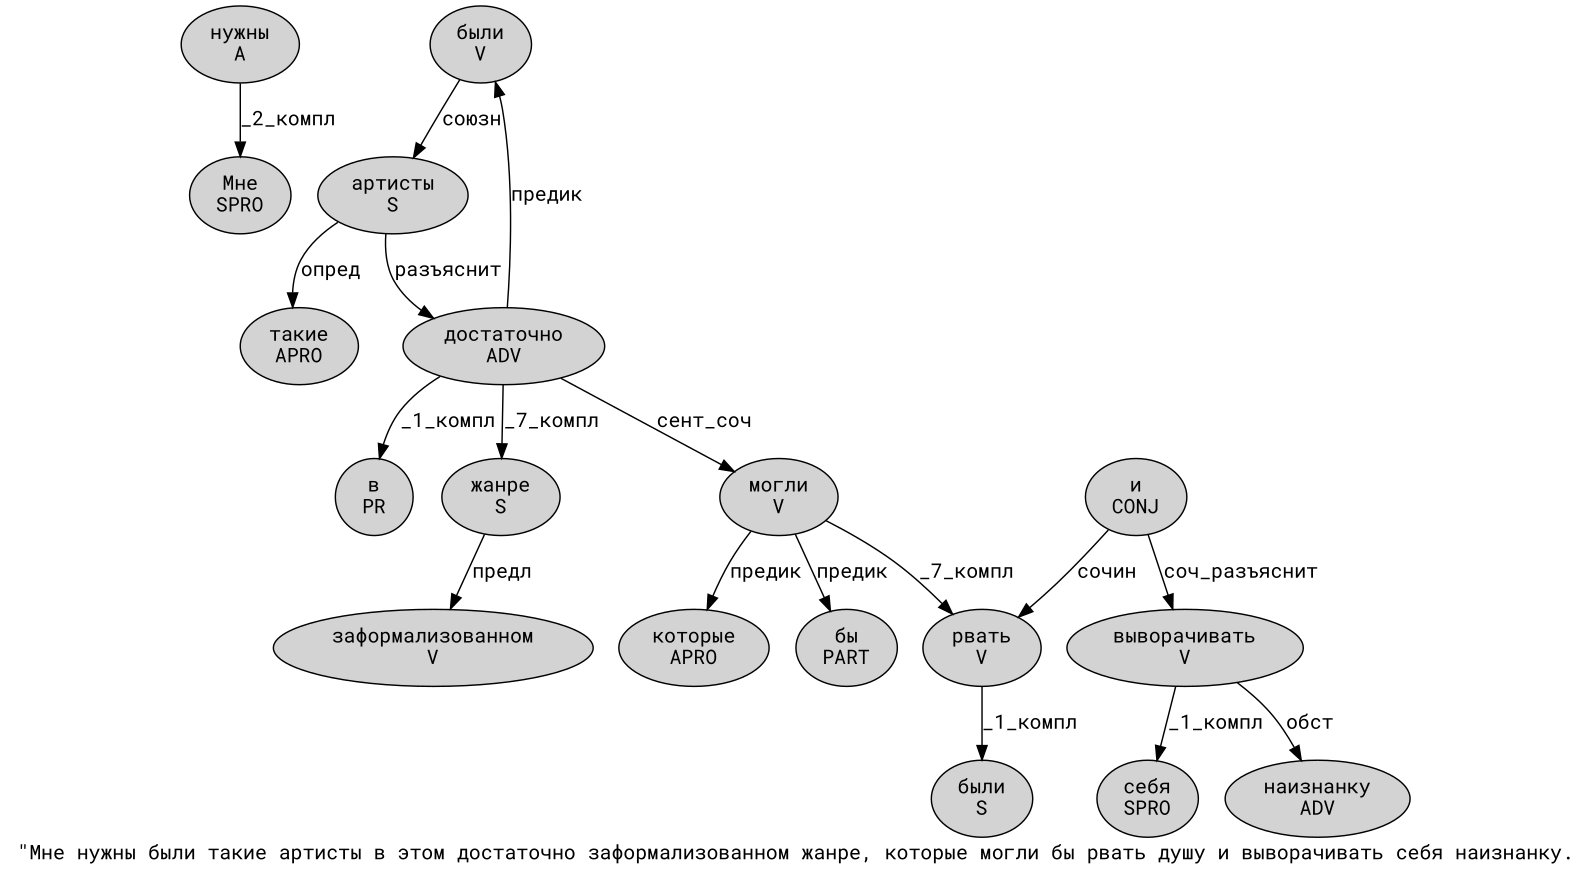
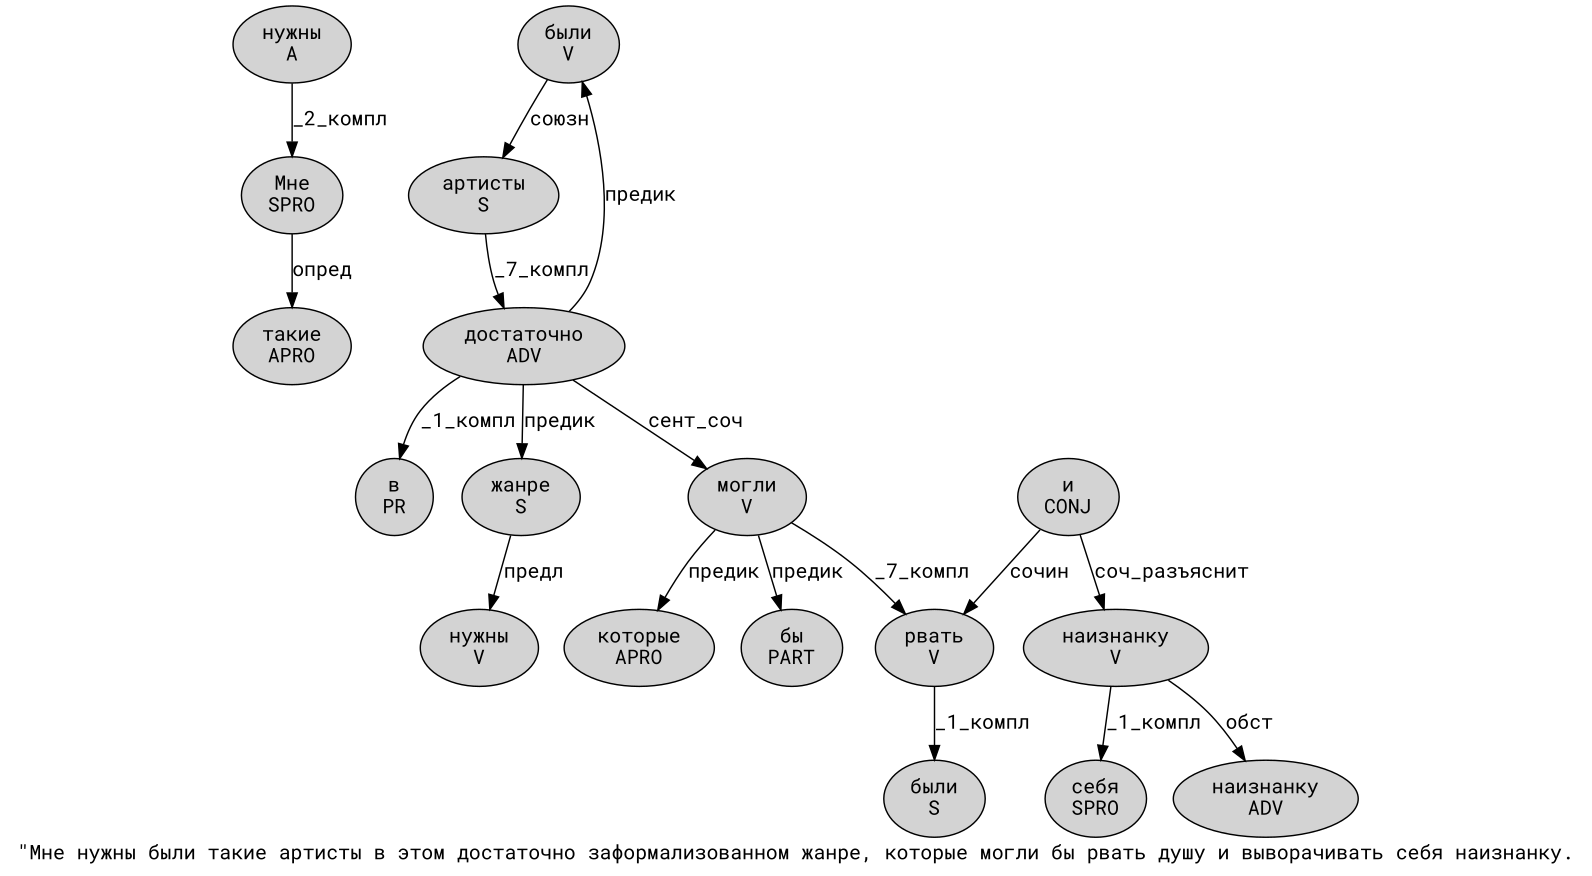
  digraph {
    fontname="Roboto Mono"
    label="\"Мне нужны были такие артисты в этом достаточно заформализованном жанре, которые могли бы рвать душу и выворачивать себя наизнанку."
    node [fillcolor=lightgray fontname="Roboto Mono" penwidth=1 shape=ellipse style=filled]
    edge [fontname="Roboto Mono"]
    n1 [label="Мне\nSPRO"]
    n2 [label="нужны\nA"]
    n3 [label="были\nV"]
    n4 [label="артисты\nS"]
    n5 [label="такие\nAPRO"]
    n6 [label="достаточно\nADV"]
    n7 [label="в\nPR"]
    n8 [label="жанре\nS"]
    n9 [label="могли\nV"]
-   n10 [label="заформализованном\nV"]
+   n10 [label="нужны\nV"]
    n11 [label="которые\nAPRO"]
    n12 [label="бы\nPART"]
    n13 [label="рвать\nV"]
    n14 [label="были\nS"]
    n15 [label="и\nCONJ"]
-   n16 [label="выворачивать\nV"]
+   n16 [label="наизнанку\nV"]
    n17 [label="себя\nSPRO"]
    n18 [label="наизнанку\nADV"]
    n2 -> n1 [label="_2_компл"]
    n3 -> n4 [label="союзн"]
-   n4 -> n5 [label="опред"]
-   n4 -> n6 [label="разъяснит"]
+   n1 -> n5 [label="опред"]
+   n4 -> n6 [label="_7_компл"]
    n6 -> n3 [label="предик"]
    n6 -> n7 [label="_1_компл"]
-   n6 -> n8 [label="_7_компл"]
+   n6 -> n8 [label="предик"]
    n6 -> n9 [label="сент_соч"]
    n8 -> n10 [label="предл"]
    n9 -> n11 [label="предик"]
    n9 -> n12 [label="предик"]
    n9 -> n13 [label="_7_компл"]
    n13 -> n14 [label="_1_компл"]
    n15 -> n13 [label="сочин"]
    n15 -> n16 [label="соч_разъяснит"]
    n16 -> n17 [label="_1_компл"]
    n16 -> n18 [label="обст"]
  }
